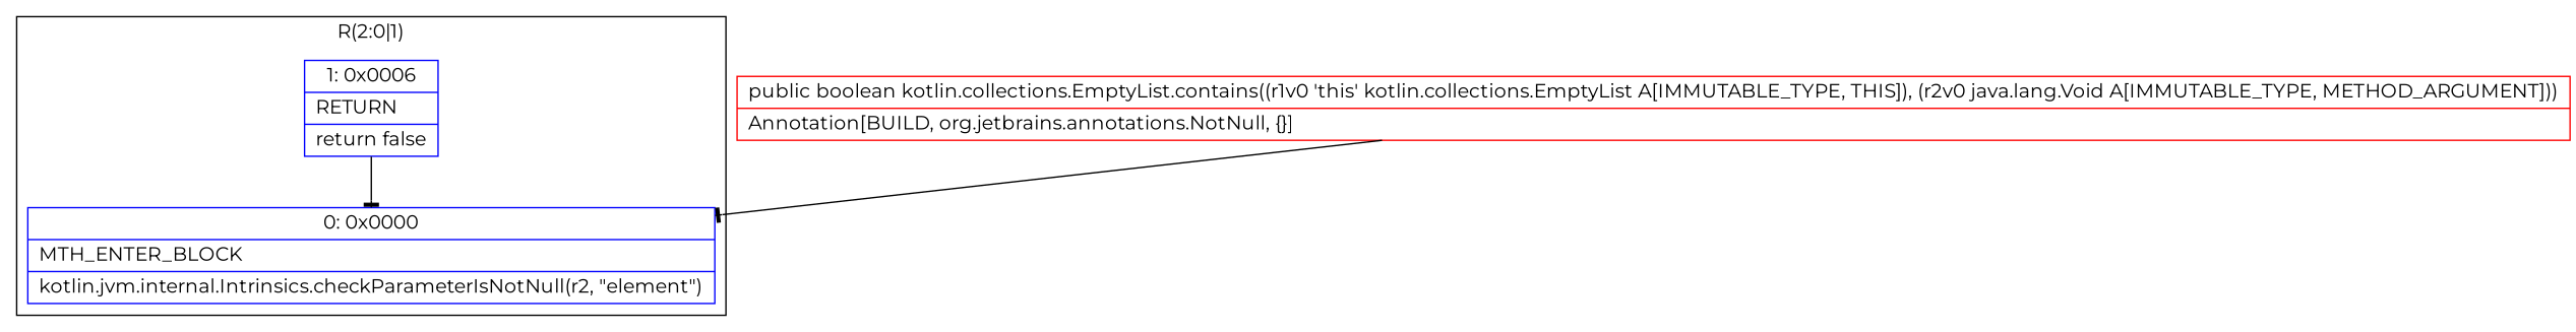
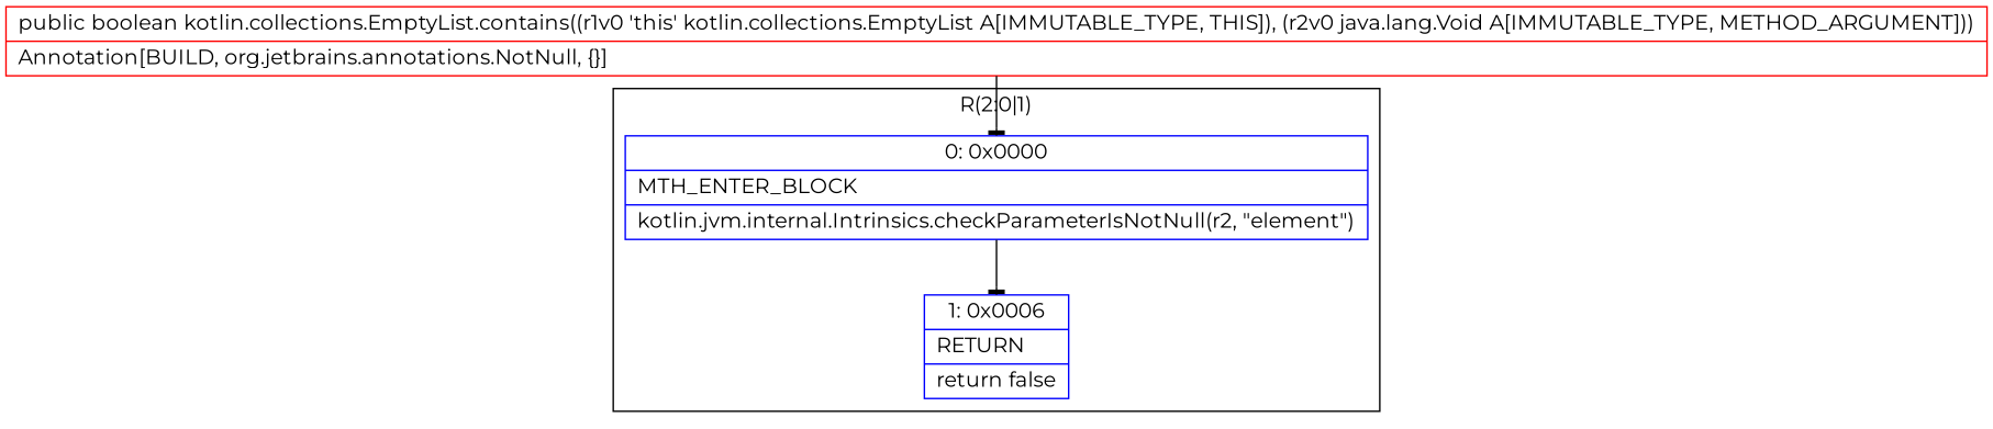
  digraph {
    fontname=Montserrat
    node [color=blue shape=record fontname=Montserrat]
    edge [arrowhead=tee fontname=Montserrat]
    n1 [label="{0\:\ 0x0000|MTH_ENTER_BLOCK\l|kotlin.jvm.internal.Intrinsics.checkParameterIsNotNull(r2, \"element\")\l}"]
    n2 [label="{1\:\ 0x0006|RETURN\l|return false\l}"]
    n3 [label="{public boolean kotlin.collections.EmptyList.contains((r1v0 'this' kotlin.collections.EmptyList A[IMMUTABLE_TYPE, THIS]), (r2v0 java.lang.Void A[IMMUTABLE_TYPE, METHOD_ARGUMENT]))  | Annotation[BUILD, org.jetbrains.annotations.NotNull, \{\}]\l}" color=red]
    subgraph cluster_1 {
      label="R(2:0|1)"
      n1
      n2
    }
-   n2 -> n1
+   n1 -> n2
    n3 -> n1
  }
